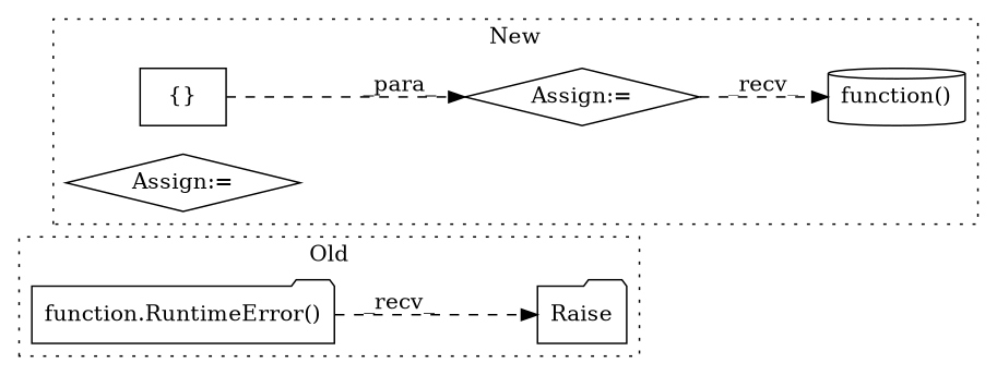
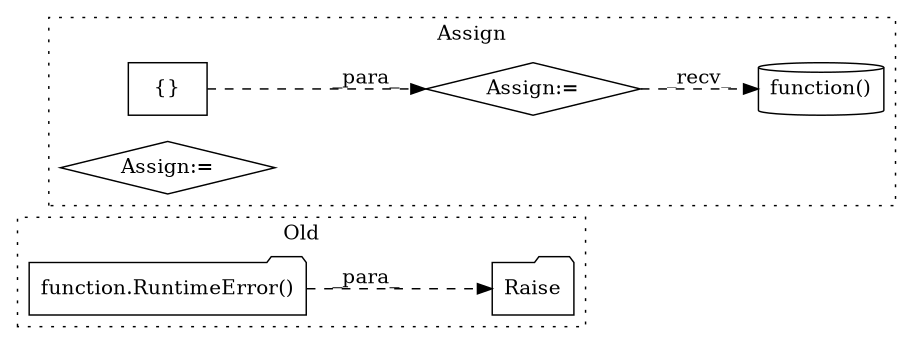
  digraph {
    rankdir=LR
    node [a=75 l="13,1" shape=folder]
    edge [style=dashed]
    n1 [label="function.RuntimeError()" s="16089,16155"]
    n2 [a=91 l=6 label=Raise s=16083]
    n3 [label="function()" s="14835,14850" shape=cylinder]
    n4 [a=68 l=3 label="Assign:=" s=14372 shape=diamond]
    n5 [a=59 l="2,1" label="{}" s="14375,14375" shape=box]
    n6 [a=68 l=3 label="Assign:=" s=14537 shape=diamond]
    subgraph cluster_1 {
      label=Old
      style=dotted
      n1
      n2
    }
    subgraph cluster_2 {
-     label=New
+     label=Assign
      style=dotted
      n3
      n4
      n5
      n6
    }
-   n1 -> n2 [label=_recv_]
+   n1 -> n2 [label=_para_]
    n4 -> n3 [label=_recv_]
    n5 -> n4 [label=_para_]
  }
